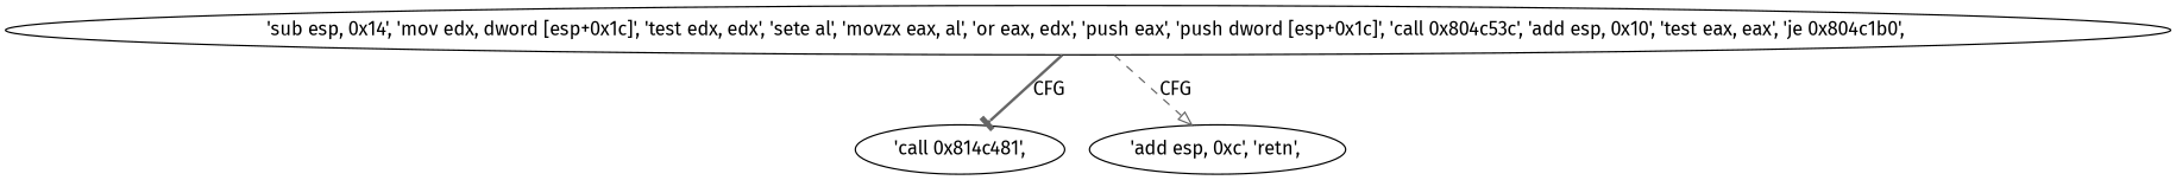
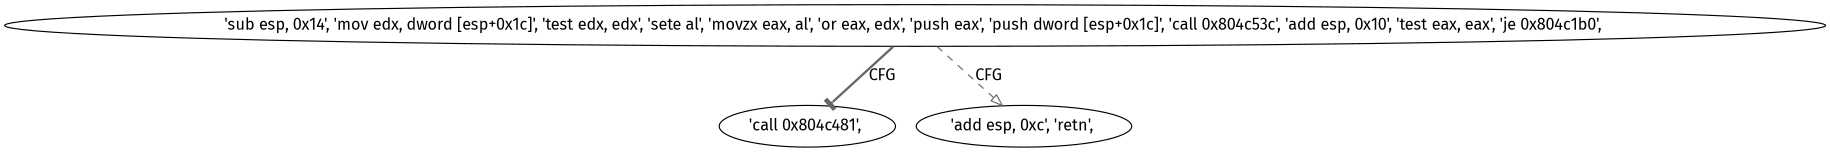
  digraph {
    fontname="Fira Sans"
    node [fontname="Fira Sans"]
    edge [color=gray40 fontname="Fira Sans"]
    n1 [label="'sub esp, 0x14', 'mov edx, dword [esp+0x1c]', 'test edx, edx', 'sete al', 'movzx eax, al', 'or eax, edx', 'push eax', 'push dword [esp+0x1c]', 'call 0x804c53c', 'add esp, 0x10', 'test eax, eax', 'je 0x804c1b0', "]
-   n2 [label="'call 0x814c481',"]
+   n2 [label="'call 0x804c481', "]
    n3 [label="'add esp, 0xc', 'retn', "]
    n1 -> n2 [label=CFG style=bold arrowhead=tee]
    n1 -> n3 [label=CFG style=dashed arrowhead=onormal]
  }
